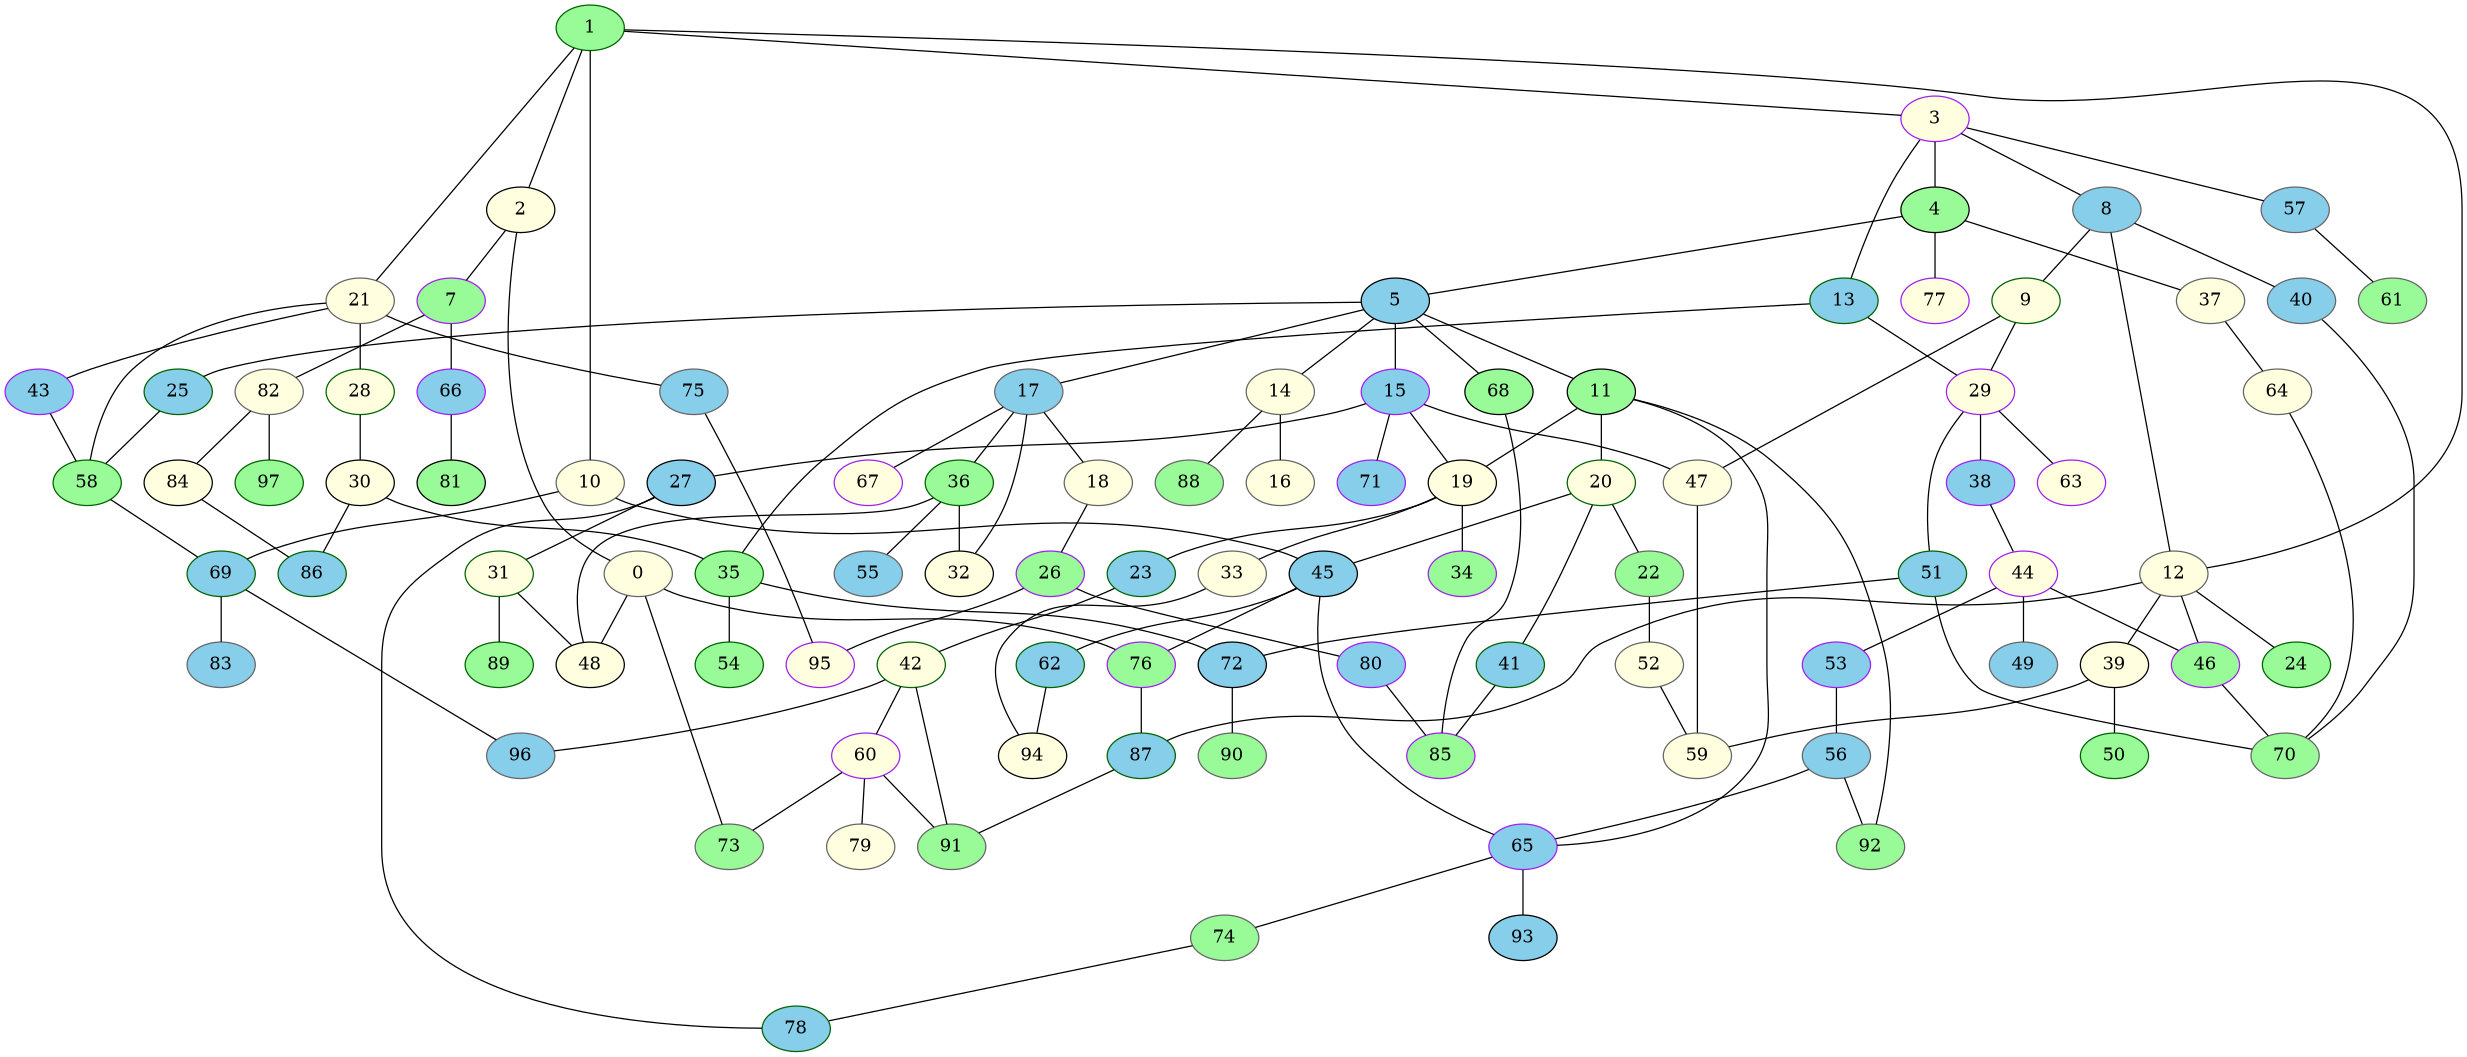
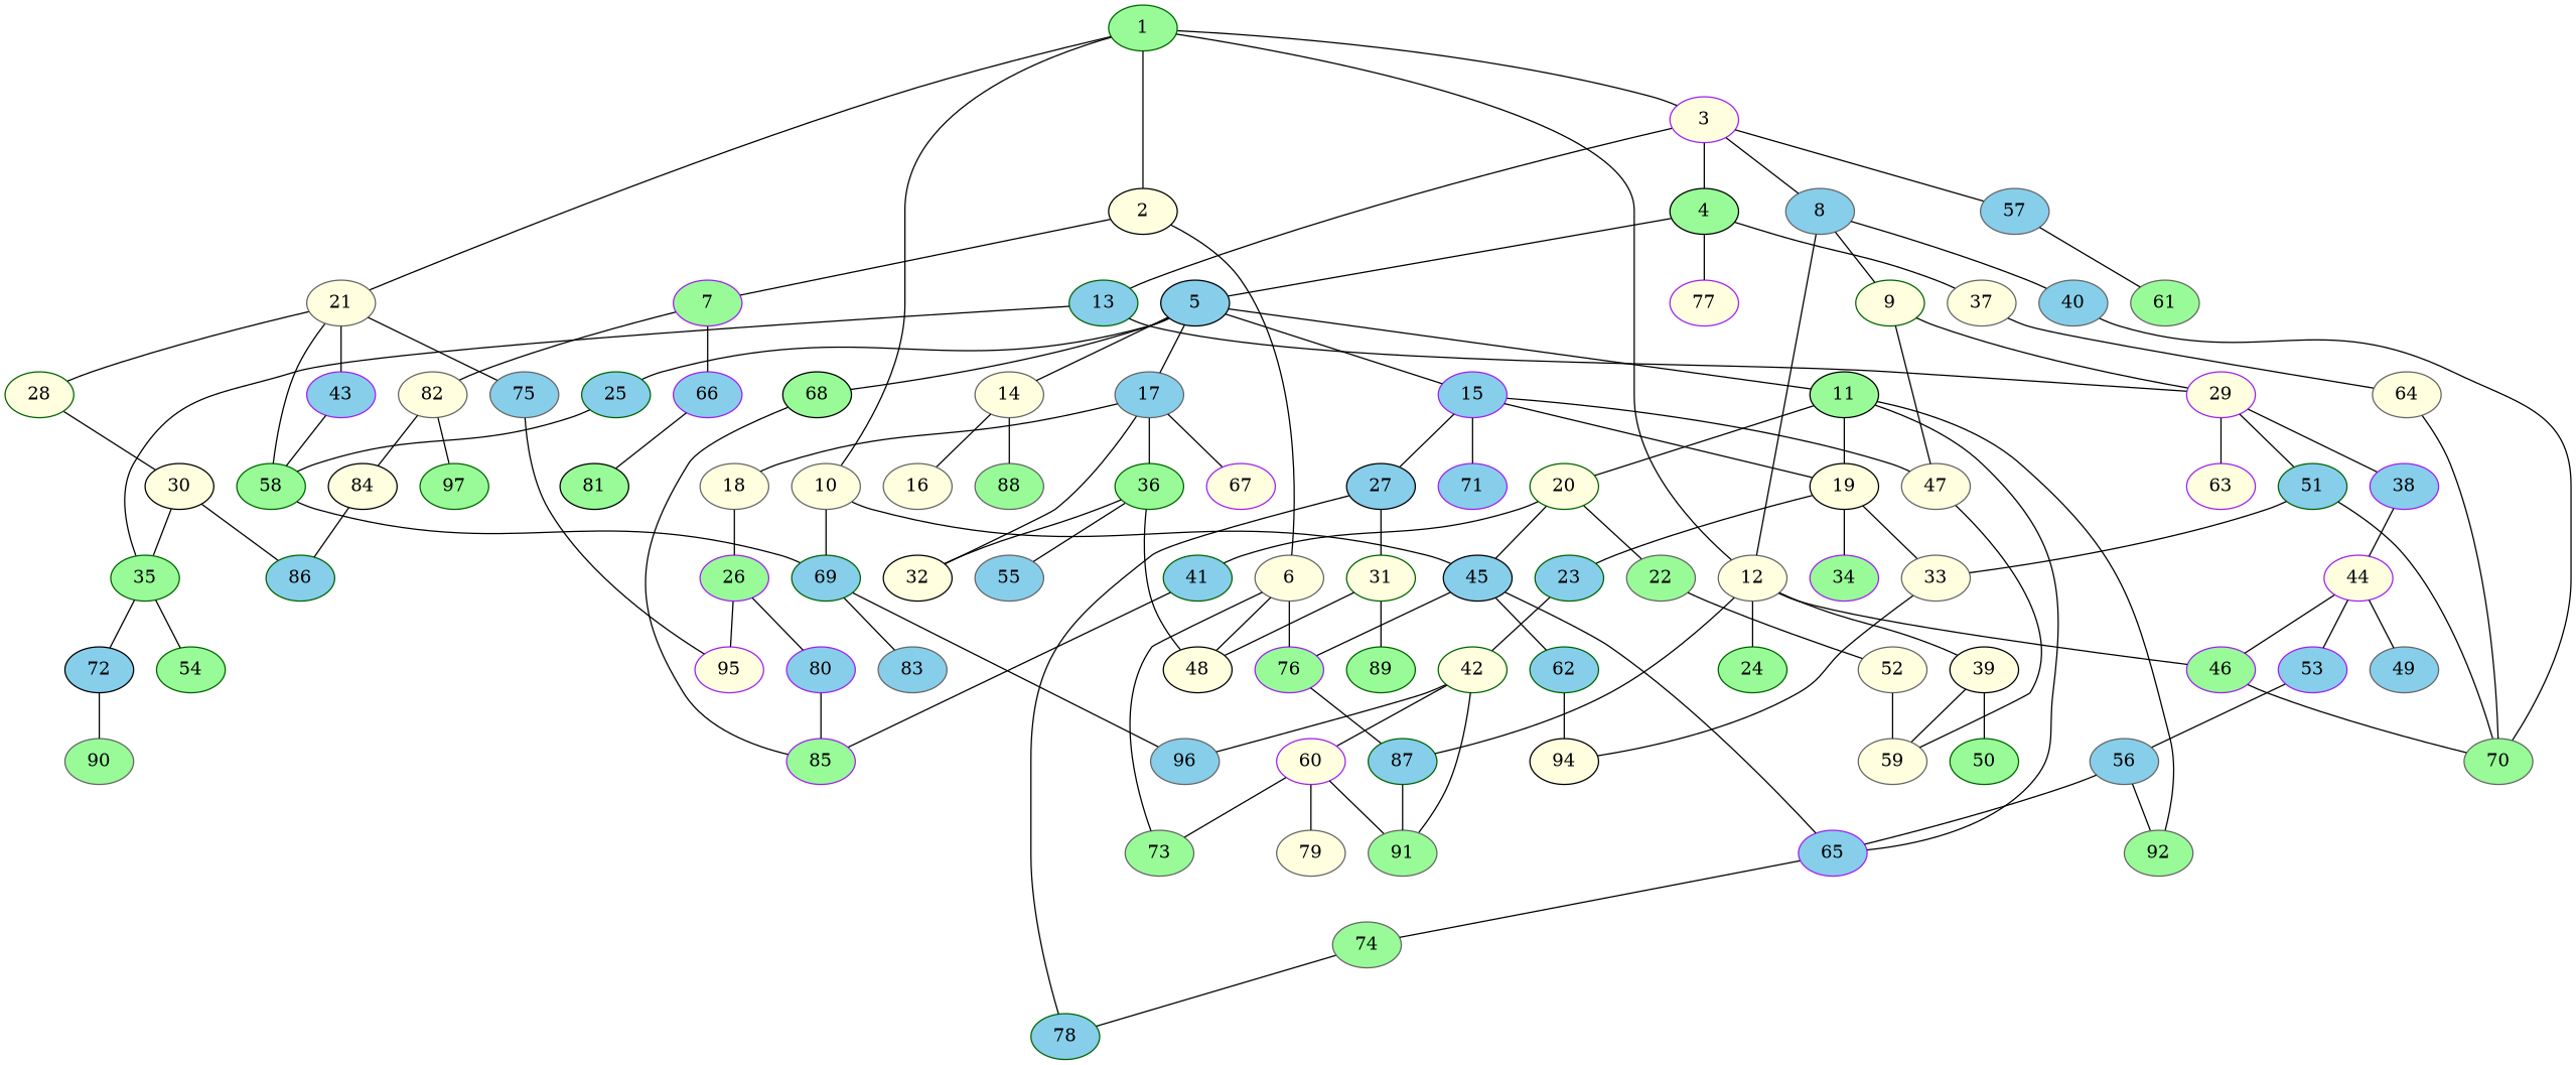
  graph {
    node [color=gray40 fillcolor=lightyellow style=filled]
    1 [color=darkgreen fillcolor=palegreen]
    2 [color=black]
    3 [color=purple]
    10
    12
    21
-   6 [label=0]
+   6
    7 [color=purple fillcolor=palegreen]
    4 [color=black fillcolor=palegreen]
    8 [fillcolor=skyblue]
    13 [color=darkgreen fillcolor=skyblue]
    57 [fillcolor=skyblue]
    45 [color=black fillcolor=skyblue]
    69 [color=darkgreen fillcolor=skyblue]
    24 [color=darkgreen fillcolor=palegreen]
    39 [color=black]
    46 [color=purple fillcolor=palegreen]
    87 [color=darkgreen fillcolor=skyblue]
    28 [color=darkgreen]
    43 [color=purple fillcolor=skyblue]
    58 [color=darkgreen fillcolor=palegreen]
    75 [fillcolor=skyblue]
    48 [color=black]
    73 [fillcolor=palegreen]
    76 [color=purple fillcolor=palegreen]
    66 [color=purple fillcolor=skyblue]
    82
    5 [color=black fillcolor=skyblue]
    37
    77 [color=purple]
    9 [color=darkgreen]
    40 [fillcolor=skyblue]
    29 [color=purple]
    35 [color=darkgreen fillcolor=palegreen]
    61 [fillcolor=palegreen]
    11 [color=black fillcolor=palegreen]
    14
    15 [color=purple fillcolor=skyblue]
    17 [fillcolor=skyblue]
    25 [color=darkgreen fillcolor=skyblue]
    68 [color=black fillcolor=palegreen]
    64
    19 [color=black]
    20 [color=darkgreen]
    65 [color=purple fillcolor=skyblue]
    92 [fillcolor=palegreen]
    16
    88 [fillcolor=palegreen]
    47
    27 [color=black fillcolor=skyblue]
    71 [color=purple fillcolor=skyblue]
    18
    32 [color=black]
    36 [color=darkgreen fillcolor=palegreen]
    67 [color=purple]
    85 [color=purple fillcolor=palegreen]
    81 [color=black fillcolor=palegreen]
    84 [color=black]
    97 [color=darkgreen fillcolor=palegreen]
    70 [fillcolor=palegreen]
    38 [color=purple fillcolor=skyblue]
    51 [color=darkgreen fillcolor=skyblue]
    63 [color=purple]
    59
    62 [color=darkgreen fillcolor=skyblue]
    96 [fillcolor=skyblue]
    83 [fillcolor=skyblue]
    23 [color=darkgreen fillcolor=skyblue]
    33
    34 [color=purple fillcolor=palegreen]
    22 [fillcolor=palegreen]
    41 [color=darkgreen fillcolor=skyblue]
    74 [fillcolor=palegreen]
-   93 [color=black fillcolor=skyblue]
    50 [color=darkgreen fillcolor=palegreen]
    91 [fillcolor=palegreen]
    54 [color=darkgreen fillcolor=palegreen]
    72 [color=black fillcolor=skyblue]
    31 [color=darkgreen]
    78 [color=darkgreen fillcolor=skyblue]
    26 [color=purple fillcolor=palegreen]
    55 [fillcolor=skyblue]
    80 [color=purple fillcolor=skyblue]
    95 [color=purple]
    42 [color=darkgreen]
    94 [color=black]
    52
    30 [color=black]
    60 [color=purple]
    89 [color=darkgreen fillcolor=palegreen]
    86 [color=darkgreen fillcolor=skyblue]
    44 [color=purple]
    90 [fillcolor=palegreen]
    49 [fillcolor=skyblue]
    53 [color=purple fillcolor=skyblue]
    79
    56 [fillcolor=skyblue]
    1 -- 2
    1 -- 3
    1 -- 10
    1 -- 12
    1 -- 21
    2 -- 6
    2 -- 7
    3 -- 4
    3 -- 8
    3 -- 13
    3 -- 57
    10 -- 45
    10 -- 69
    12 -- 24
    12 -- 39
    12 -- 46
    12 -- 87
    21 -- 28
    21 -- 43
    21 -- 58
    21 -- 75
    6 -- 48
    6 -- 73
    6 -- 76
    7 -- 66
    7 -- 82
    4 -- 5
    4 -- 37
    4 -- 77
    8 -- 12
    8 -- 9
    8 -- 40
    13 -- 29
    13 -- 35
    57 -- 61
    45 -- 76
    45 -- 65
    45 -- 62
    69 -- 96
    69 -- 83
    39 -- 59
    39 -- 50
    46 -- 70
    87 -- 91
    28 -- 30
    43 -- 58
    58 -- 69
    75 -- 95
    76 -- 87
    66 -- 81
    82 -- 84
    82 -- 97
    5 -- 11
    5 -- 14
    5 -- 15
    5 -- 17
    5 -- 25
    5 -- 68
    37 -- 64
    9 -- 29
    9 -- 47
    40 -- 70
    29 -- 38
    29 -- 51
    29 -- 63
    35 -- 54
    35 -- 72
    11 -- 19
    11 -- 20
    11 -- 65
    11 -- 92
    14 -- 16
    14 -- 88
    15 -- 19
    15 -- 47
    15 -- 27
    15 -- 71
    17 -- 18
    17 -- 32
    17 -- 36
    17 -- 67
    25 -- 58
    68 -- 85
    64 -- 70
    19 -- 23
    19 -- 33
    19 -- 34
    20 -- 45
    20 -- 22
    20 -- 41
    65 -- 74
-   65 -- 93
    47 -- 59
    27 -- 31
    27 -- 78
    18 -- 26
    36 -- 48
    36 -- 32
    36 -- 55
    84 -- 86
    38 -- 44
    51 -- 70
-   51 -- 72
+   51 -- 33
    62 -- 94
    23 -- 42
    33 -- 94
    22 -- 52
    41 -- 85
    74 -- 78
    72 -- 90
    31 -- 48
    31 -- 89
    26 -- 80
    26 -- 95
    80 -- 85
    42 -- 96
    42 -- 91
    42 -- 60
    52 -- 59
    30 -- 35
    30 -- 86
    60 -- 73
    60 -- 91
    60 -- 79
    44 -- 46
    44 -- 49
    44 -- 53
    53 -- 56
    56 -- 65
    56 -- 92
  }
